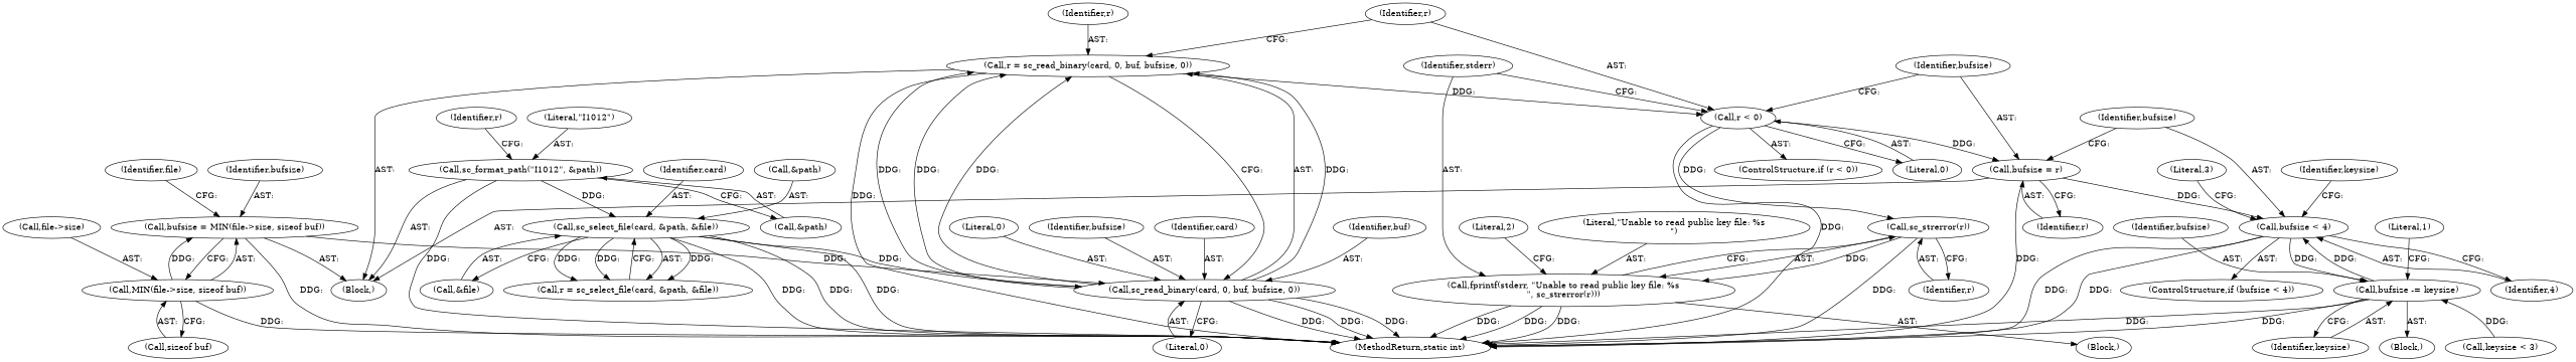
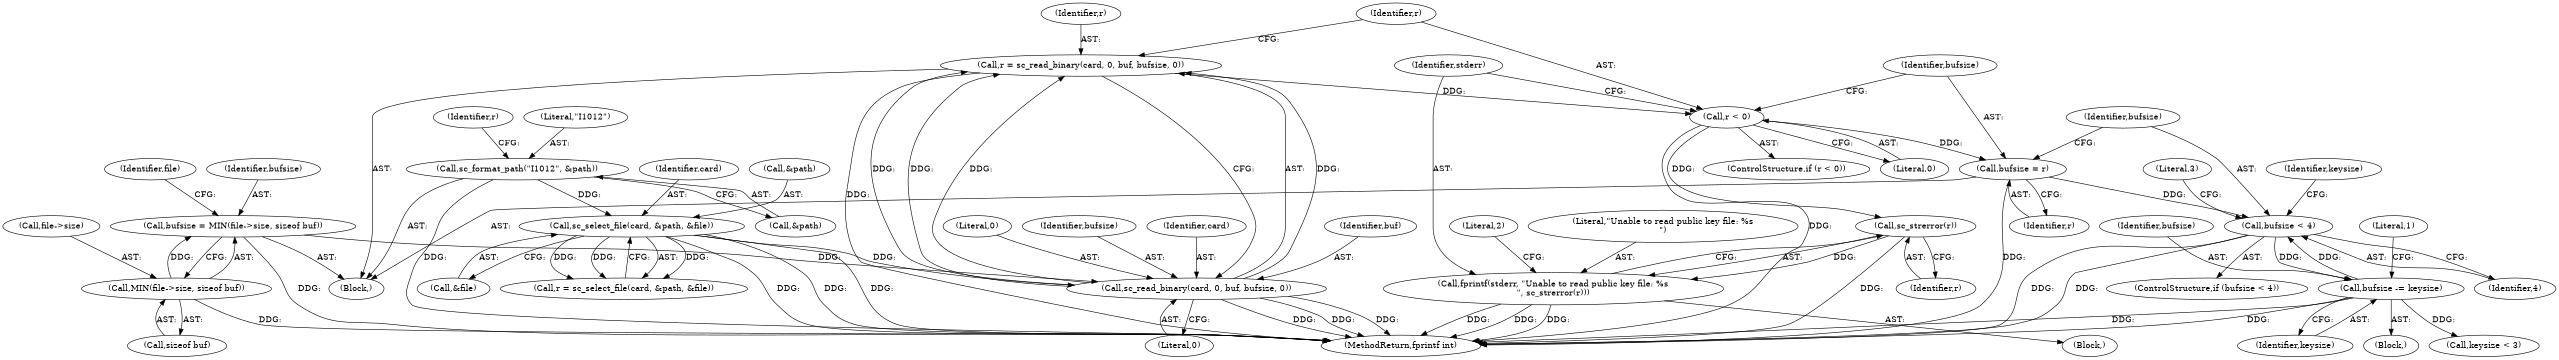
  digraph {
    n1 [label="(Call,r = sc_read_binary(card, 0, buf, bufsize, 0))"]
    n2 [label="(Call,sc_read_binary(card, 0, buf, bufsize, 0))"]
    n3 [label="(Call,r < 0)"]
    n4 [label="(Block,)"]
-   n5 [label="(MethodReturn,static int)"]
+   n5 [label="(MethodReturn,fprintf int)"]
    n6 [label="(Literal,0)"]
    n7 [label="(Call,sc_strerror(r))"]
    n8 [label="(Call,bufsize = r)"]
    n9 [label="(ControlStructure,if (r < 0))"]
    n10 [label="(Literal,0)"]
    n11 [label="(Call,sc_select_file(card, &path, &file))"]
    n12 [label="(Call,&file)"]
    n13 [label="(Call,r = sc_select_file(card, &path, &file))"]
    n14 [label="(Call,sc_format_path(\"I1012\", &path))"]
    n15 [label="(Call,&path)"]
    n16 [label="(Call,bufsize = MIN(file->size, sizeof buf))"]
    n17 [label="(Call,MIN(file->size, sizeof buf))"]
    n18 [label="(Call,sizeof buf)"]
    n19 [label="(Call,fprintf(stderr, \"Unable to read public key file: %s\n\", sc_strerror(r)))"]
    n20 [label="(Identifier,r)"]
    n21 [label="(Call,bufsize < 4)"]
    n22 [label="(Identifier,r)"]
    n23 [label="(Block,)"]
    n24 [label="(Call,bufsize -= keysize)"]
    n25 [label="(ControlStructure,if (bufsize < 4))"]
    n26 [label="(Identifier,4)"]
    n27 [label="(Identifier,keysize)"]
    n28 [label="(Block,)"]
    n29 [label="(Identifier,stderr)"]
    n30 [label="(Identifier,buf)"]
    n31 [label="(Call,&path)"]
    n32 [label="(Literal,0)"]
    n33 [label="(Identifier,bufsize)"]
    n34 [label="(Identifier,card)"]
    n35 [label="(Identifier,r)"]
    n36 [label="(Identifier,card)"]
    n37 [label="(Identifier,bufsize)"]
    n38 [label="(Identifier,bufsize)"]
    n39 [label="(Identifier,r)"]
    n40 [label="(Identifier,bufsize)"]
    n41 [label="(Call,keysize < 3)"]
    n42 [label="(Literal,\"Unable to read public key file: %s\n\")"]
    n43 [label="(Literal,\"I1012\")"]
    n44 [label="(Identifier,keysize)"]
    n45 [label="(Literal,3)"]
    n46 [label="(Identifier,bufsize)"]
    n47 [label="(Identifier,r)"]
    n48 [label="(Identifier,file)"]
    n49 [label="(Literal,1)"]
    n50 [label="(Call,file->size)"]
    n51 [label="(Literal,2)"]
    n1 -> n2 [label="CFG: "]
    n1 -> n3 [label="DDG: "]
    n1 -> n4 [label="AST: "]
    n1 -> n5 [label="DDG: "]
    n2 -> n1 [label="AST: "]
    n2 -> n1 [label="DDG: "]
    n2 -> n1 [label="DDG: "]
    n2 -> n1 [label="DDG: "]
    n2 -> n1 [label="DDG: "]
    n2 -> n5 [label="DDG: "]
    n2 -> n5 [label="DDG: "]
    n2 -> n5 [label="DDG: "]
    n2 -> n6 [label="CFG: "]
    n3 -> n5 [label="DDG: "]
    n3 -> n7 [label="DDG: "]
    n3 -> n8 [label="DDG: "]
    n3 -> n9 [label="AST: "]
    n3 -> n10 [label="CFG: "]
    n6 -> n2 [label="AST: "]
    n7 -> n5 [label="DDG: "]
    n7 -> n19 [label="AST: "]
    n7 -> n19 [label="DDG: "]
    n7 -> n20 [label="CFG: "]
    n8 -> n4 [label="AST: "]
    n8 -> n5 [label="DDG: "]
    n8 -> n21 [label="DDG: "]
    n8 -> n22 [label="CFG: "]
    n10 -> n3 [label="AST: "]
    n11 -> n2 [label="DDG: "]
    n11 -> n5 [label="DDG: "]
    n11 -> n5 [label="DDG: "]
    n11 -> n5 [label="DDG: "]
    n11 -> n12 [label="CFG: "]
    n11 -> n13 [label="AST: "]
    n11 -> n13 [label="DDG: "]
    n11 -> n13 [label="DDG: "]
    n11 -> n13 [label="DDG: "]
    n12 -> n11 [label="AST: "]
    n13 -> n11 [label="CFG: "]
    n14 -> n4 [label="AST: "]
    n14 -> n5 [label="DDG: "]
    n14 -> n11 [label="DDG: "]
    n14 -> n15 [label="CFG: "]
    n15 -> n14 [label="AST: "]
    n16 -> n2 [label="DDG: "]
    n16 -> n4 [label="AST: "]
    n16 -> n5 [label="DDG: "]
    n16 -> n17 [label="CFG: "]
    n17 -> n5 [label="DDG: "]
    n17 -> n16 [label="AST: "]
    n17 -> n16 [label="DDG: "]
-   n17 -> n18 [label="CFG: "]
+   n17 -> n18 [label="AST: "]
    n18 -> n17 [label="AST: "]
    n19 -> n5 [label="DDG: "]
    n19 -> n5 [label="DDG: "]
    n19 -> n5 [label="DDG: "]
    n19 -> n7 [label="CFG: "]
    n19 -> n23 [label="AST: "]
    n20 -> n7 [label="AST: "]
    n21 -> n5 [label="DDG: "]
    n21 -> n5 [label="DDG: "]
    n21 -> n24 [label="DDG: "]
    n21 -> n25 [label="AST: "]
    n21 -> n26 [label="CFG: "]
    n22 -> n8 [label="AST: "]
    n24 -> n5 [label="DDG: "]
    n24 -> n5 [label="DDG: "]
    n24 -> n21 [label="DDG: "]
    n24 -> n27 [label="CFG: "]
    n24 -> n28 [label="AST: "]
    n26 -> n21 [label="AST: "]
    n27 -> n24 [label="AST: "]
    n29 -> n3 [label="CFG: "]
    n29 -> n19 [label="AST: "]
    n30 -> n2 [label="AST: "]
    n31 -> n11 [label="AST: "]
    n32 -> n2 [label="AST: "]
    n33 -> n2 [label="AST: "]
    n34 -> n11 [label="AST: "]
    n35 -> n1 [label="CFG: "]
    n35 -> n3 [label="AST: "]
    n36 -> n2 [label="AST: "]
    n37 -> n8 [label="CFG: "]
    n37 -> n21 [label="AST: "]
    n38 -> n24 [label="AST: "]
    n39 -> n14 [label="CFG: "]
    n40 -> n16 [label="AST: "]
-   n41 -> n24 [label="DDG: "]
+   n24 -> n41 [label="DDG: "]
    n42 -> n19 [label="AST: "]
    n43 -> n14 [label="AST: "]
    n44 -> n21 [label="CFG: "]
    n45 -> n21 [label="CFG: "]
    n46 -> n3 [label="CFG: "]
    n46 -> n8 [label="AST: "]
    n47 -> n1 [label="AST: "]
    n48 -> n16 [label="CFG: "]
    n49 -> n24 [label="CFG: "]
    n50 -> n17 [label="AST: "]
    n51 -> n19 [label="CFG: "]
  }
